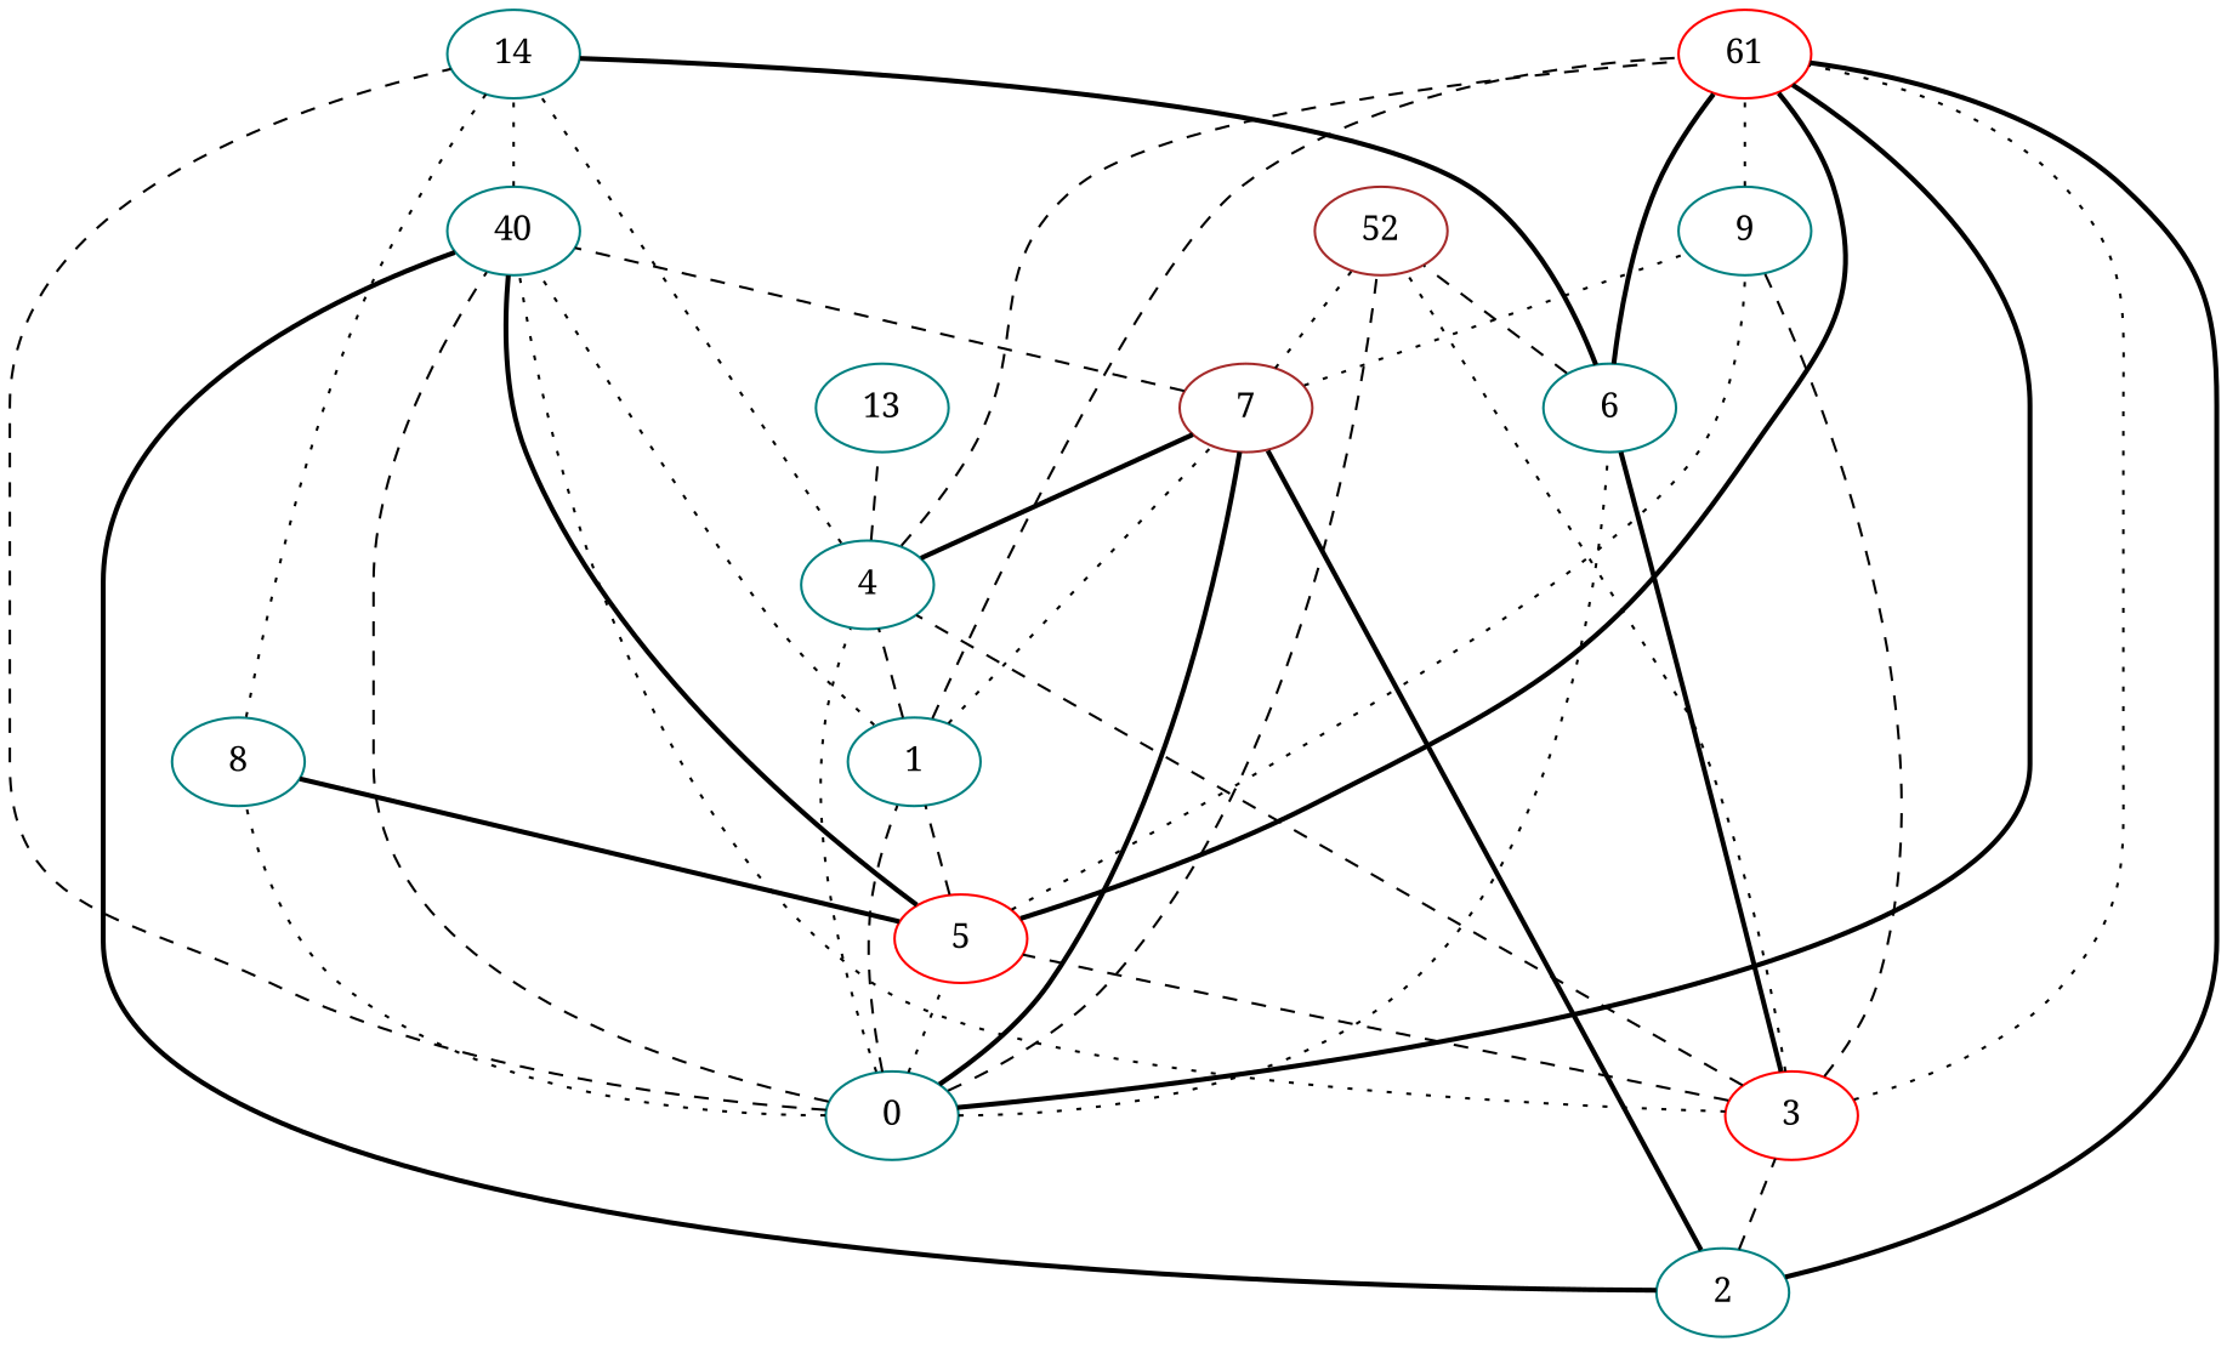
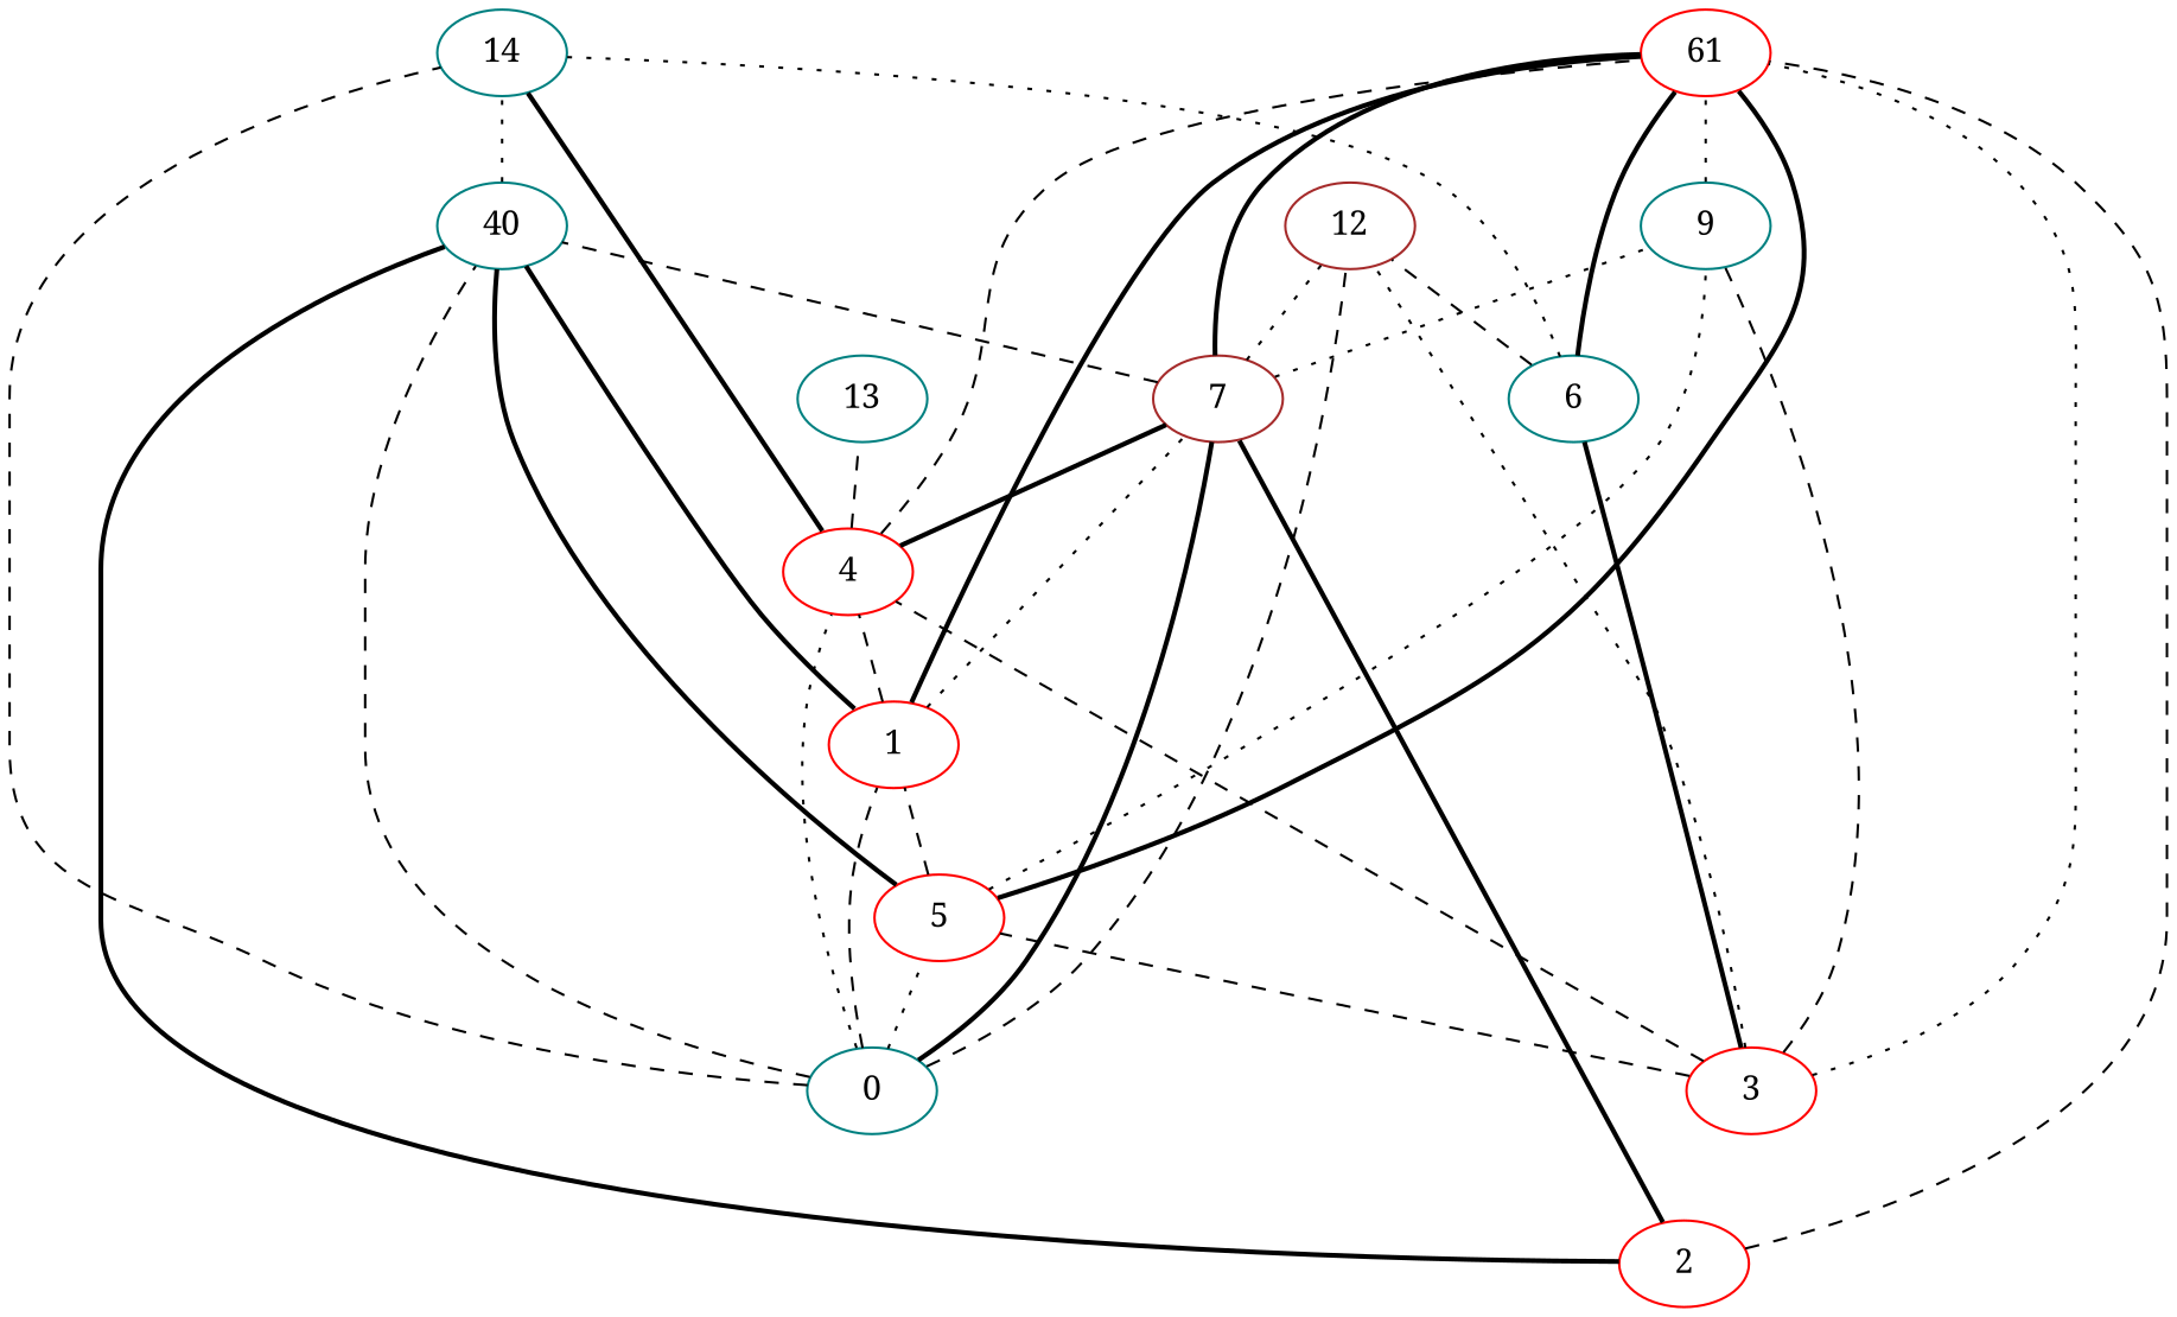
  digraph {
    fontname="Noto Serif"
    rankdir=BT
    node [color=teal fontname="Noto Serif"]
    edge [arrowhead=both fontname="Noto Serif" style=dotted]
    0
-   1
-   4
+   1 [color=red]
+   4 [color=red]
    5 [color=red]
    6
    7 [color=brown]
-   8
    n8 [label=40]
    n9 [color=red label=61]
-   12 [color=brown label=52]
+   12 [color=brown]
    14
    3 [color=red]
    9
    13
-   2
+   2 [color=red]
    0 -> 1 [style=dashed]
    0 -> 4
    0 -> 5
-   0 -> 6
    0 -> 7 [style=bold]
-   0 -> 8
    0 -> n8 [style=dashed]
-   0 -> n9 [style=bold]
+   7 -> n9 [style=bold]
    0 -> 12 [style=dashed]
    0 -> 14 [style=dashed]
    1 -> 4 [style=dashed]
    1 -> 7
-   1 -> n8
-   1 -> n9 [style=dashed]
+   1 -> n8 [style=bold]
+   1 -> n9 [style=bold]
    4 -> 7 [style=bold]
    4 -> n9 [style=dashed]
-   4 -> 14
+   4 -> 14 [style=bold]
    4 -> 13 [style=dashed]
    5 -> 1 [style=dashed]
-   5 -> 8 [style=bold]
    5 -> n8 [style=bold]
    5 -> n9 [style=bold]
    5 -> 9
    6 -> n9 [style=bold]
    6 -> 12 [style=dashed]
-   6 -> 14 [style=bold]
+   6 -> 14
    7 -> n8 [style=dashed]
    7 -> 12
    7 -> 9
-   8 -> 14
    n8 -> 14
    3 -> 4 [style=dashed]
    3 -> 5 [style=dashed]
    3 -> 6 [style=bold]
-   3 -> n8
    3 -> n9
    3 -> 12
    3 -> 9 [style=dashed]
    9 -> n9
    2 -> 7 [style=bold]
    2 -> n8 [style=bold]
-   2 -> n9 [style=bold]
-   2 -> 3 [style=dashed]
+   2 -> n9 [style=dashed]
  }
